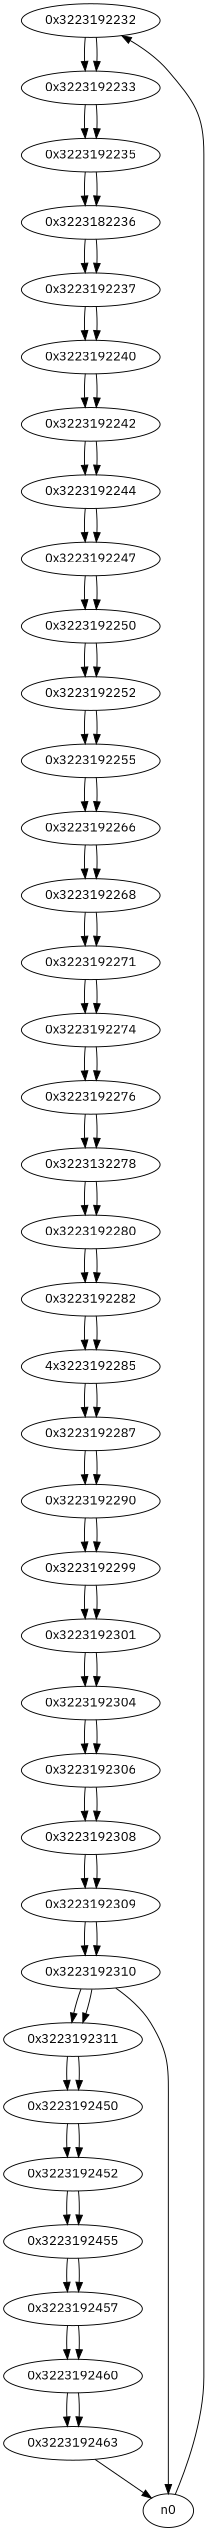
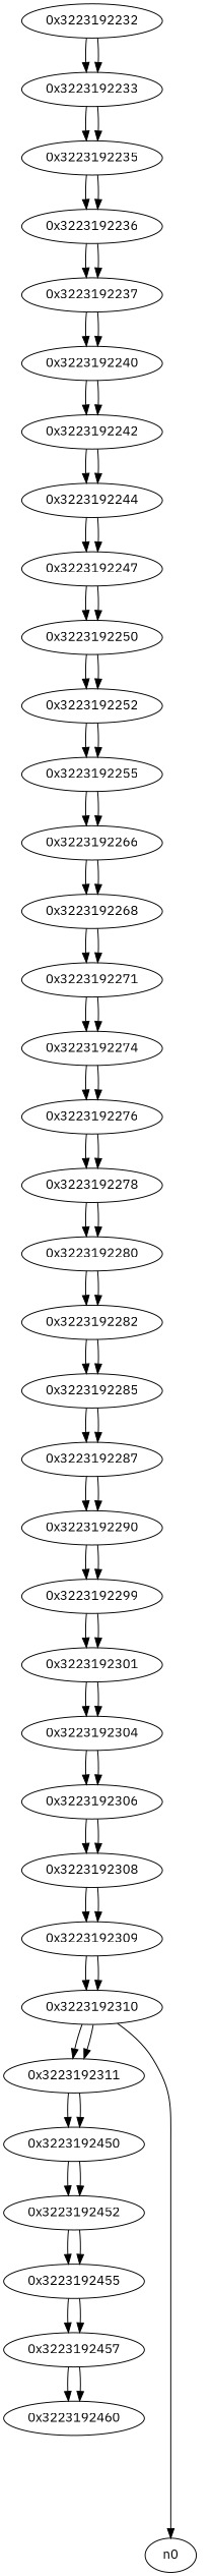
  digraph {
    fontname="IBM Plex Sans"
    node [fontname="IBM Plex Sans"]
    edge [fontname="IBM Plex Sans"]
    n1 [label="0x3223192232"]
    n2 [label="0x3223192233"]
    n3 [label="0x3223192235"]
-   n4 [label="0x3223182236"]
+   n4 [label="0x3223192236"]
    n5 [label="0x3223192237"]
    n6 [label="0x3223192240"]
    n7 [label="0x3223192242"]
    n8 [label="0x3223192244"]
    n9 [label="0x3223192247"]
    n10 [label="0x3223192250"]
    n11 [label="0x3223192252"]
    n12 [label="0x3223192255"]
    n13 [label="0x3223192266"]
    n14 [label="0x3223192268"]
    n15 [label="0x3223192271"]
    n16 [label="0x3223192274"]
    n17 [label="0x3223192276"]
-   n18 [label="0x3223132278"]
+   n18 [label="0x3223192278"]
    n19 [label="0x3223192280"]
    n20 [label="0x3223192282"]
-   n21 [label="4x3223192285"]
+   n21 [label="0x3223192285"]
    n22 [label="0x3223192287"]
    n23 [label="0x3223192290"]
    n24 [label="0x3223192299"]
    n25 [label="0x3223192301"]
    n26 [label="0x3223192304"]
    n27 [label="0x3223192306"]
    n28 [label="0x3223192308"]
    n29 [label="0x3223192309"]
    n30 [label="0x3223192310"]
    n31 [label="0x3223192311"]
    n0
    n32 [label="0x3223192450"]
    n33 [label="0x3223192452"]
    n34 [label="0x3223192455"]
    n35 [label="0x3223192457"]
    n36 [label="0x3223192460"]
-   n37 [label="0x3223192463"]
    n1 -> n2
    n1 -> n2
    n2 -> n3
    n2 -> n3
    n3 -> n4
    n3 -> n4
    n4 -> n5
    n4 -> n5
    n5 -> n6
    n5 -> n6
    n6 -> n7
    n6 -> n7
    n7 -> n8
    n7 -> n8
    n8 -> n9
    n8 -> n9
    n9 -> n10
    n9 -> n10
    n10 -> n11
    n10 -> n11
    n11 -> n12
    n11 -> n12
    n12 -> n13
    n12 -> n13
    n13 -> n14
    n13 -> n14
    n14 -> n15
    n14 -> n15
    n15 -> n16
    n15 -> n16
    n16 -> n17
    n16 -> n17
    n17 -> n18
    n17 -> n18
    n18 -> n19
    n18 -> n19
    n19 -> n20
    n19 -> n20
    n20 -> n21
    n20 -> n21
    n21 -> n22
    n21 -> n22
    n22 -> n23
    n22 -> n23
    n23 -> n24
    n23 -> n24
    n24 -> n25
    n24 -> n25
    n25 -> n26
    n25 -> n26
    n26 -> n27
    n26 -> n27
    n27 -> n28
    n27 -> n28
    n28 -> n29
    n28 -> n29
    n29 -> n30
    n29 -> n30
    n30 -> n31
    n30 -> n31
    n30 -> n0
    n31 -> n32
    n31 -> n32
-   n0 -> n1
    n32 -> n33
    n32 -> n33
    n33 -> n34
    n33 -> n34
    n34 -> n35
    n34 -> n35
    n35 -> n36
    n35 -> n36
-   n36 -> n37
-   n36 -> n37
-   n37 -> n0
  }
